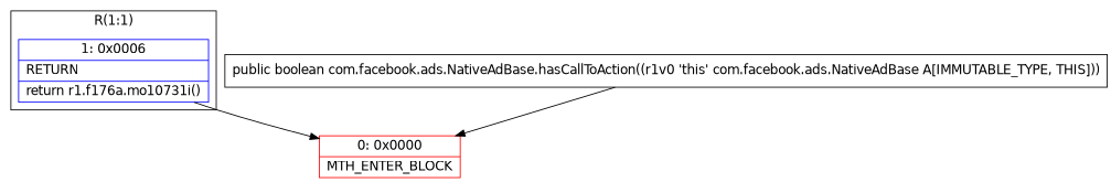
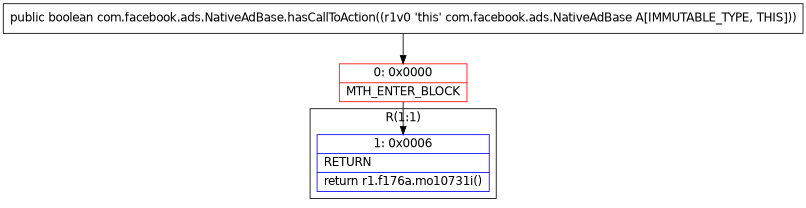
  digraph {
    fontname="DejaVu Sans"
    node [shape=record fontname="DejaVu Sans"]
    edge [fontname="DejaVu Sans"]
    n1 [color=blue label="{1\:\ 0x0006|RETURN\l|return r1.f176a.mo10731i()\l}"]
    n2 [color=red label="{0\:\ 0x0000|MTH_ENTER_BLOCK\l}"]
    n3 [label="{public boolean com.facebook.ads.NativeAdBase.hasCallToAction((r1v0 'this' com.facebook.ads.NativeAdBase A[IMMUTABLE_TYPE, THIS])) }"]
    subgraph cluster_1 {
      label="R(1:1)"
      n1
    }
-   n1 -> n2
+   n2 -> n1
    n3 -> n2
  }
